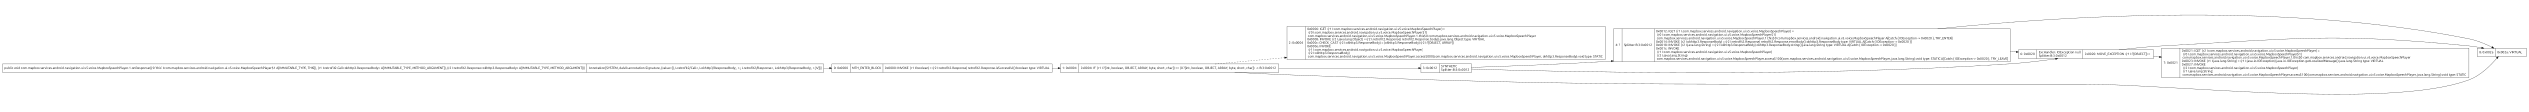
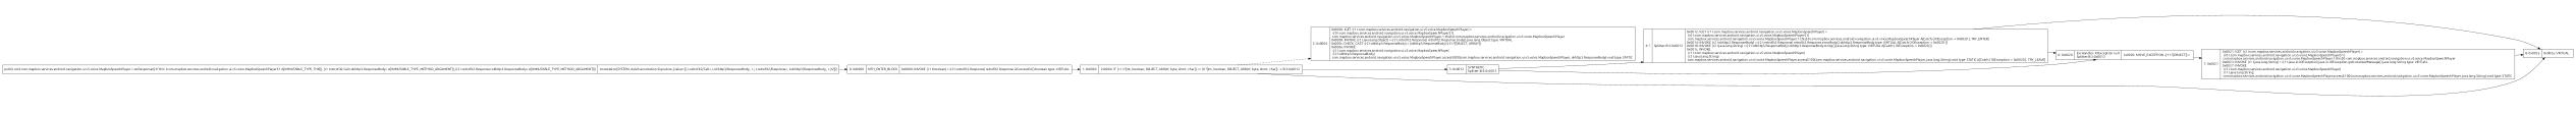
  digraph {
    fontname=Ubuntu
    rankdir=LR
    node [fontname=Ubuntu shape=record]
    edge [fontname=Ubuntu]
    n1 [label="{0\:\ 0x0000|MTH_ENTER_BLOCK\l|0x0000: INVOKE  (r1 I:boolean) = (r2 I:retrofit2.Response) retrofit2.Response.isSuccessful():boolean type: VIRTUAL \l}"]
    n2 [label="{1\:\ 0x0004|0x0004: IF  (r1 I:?[int, boolean, OBJECT, ARRAY, byte, short, char]) == (0 ?[int, boolean, OBJECT, ARRAY, byte, short, char])  \-\> B:3:0x0012 \l}"]
    n3 [label="{2\:\ 0x0006|0x0006: IGET  (r1 I:com.mapbox.services.android.navigation.ui.v5.voice.MapboxSpeechPlayer) = \l  (r0 I:com.mapbox.services.android.navigation.ui.v5.voice.MapboxSpeechPlayer$1)\l com.mapbox.services.android.navigation.ui.v5.voice.MapboxSpeechPlayer.1.this$0 com.mapbox.services.android.navigation.ui.v5.voice.MapboxSpeechPlayer \l0x0008: INVOKE  (r2 I:java.lang.Object) = (r2 I:retrofit2.Response) retrofit2.Response.body():java.lang.Object type: VIRTUAL \l0x000c: CHECK_CAST  (r2 I:okhttp3.ResponseBody) = (okhttp3.ResponseBody) (r2 I:?[OBJECT, ARRAY]) \l0x000e: INVOKE  \l  (r1 I:com.mapbox.services.android.navigation.ui.v5.voice.MapboxSpeechPlayer)\l  (r2 I:okhttp3.ResponseBody)\l com.mapbox.services.android.navigation.ui.v5.voice.MapboxSpeechPlayer.access$000(com.mapbox.services.android.navigation.ui.v5.voice.MapboxSpeechPlayer, okhttp3.ResponseBody):void type: STATIC \l}"]
    n4 [label="{3\:\ 0x0012|SYNTHETIC\lSplitter:B:3:0x0012\l}"]
    n5 [label="{8\:\ 0x002a|0x002a: VIRTUAL   \l}"]
    n6 [label="{4\:\ ?|Splitter:B:3:0x0012\l|0x0012: IGET  (r1 I:com.mapbox.services.android.navigation.ui.v5.voice.MapboxSpeechPlayer) = \l  (r0 I:com.mapbox.services.android.navigation.ui.v5.voice.MapboxSpeechPlayer$1)\l com.mapbox.services.android.navigation.ui.v5.voice.MapboxSpeechPlayer.1.this$0 com.mapbox.services.android.navigation.ui.v5.voice.MapboxSpeechPlayer A[Catch:\{ IOException \-\> 0x0020 \}, TRY_ENTER]\l0x0014: INVOKE  (r2 I:okhttp3.ResponseBody) = (r2 I:retrofit2.Response) retrofit2.Response.errorBody():okhttp3.ResponseBody type: VIRTUAL A[Catch:\{ IOException \-\> 0x0020 \}]\l0x0018: INVOKE  (r2 I:java.lang.String) = (r2 I:okhttp3.ResponseBody) okhttp3.ResponseBody.string():java.lang.String type: VIRTUAL A[Catch:\{ IOException \-\> 0x0020 \}]\l0x001c: INVOKE  \l  (r1 I:com.mapbox.services.android.navigation.ui.v5.voice.MapboxSpeechPlayer)\l  (r2 I:java.lang.String)\l com.mapbox.services.android.navigation.ui.v5.voice.MapboxSpeechPlayer.access$100(com.mapbox.services.android.navigation.ui.v5.voice.MapboxSpeechPlayer, java.lang.String):void type: STATIC A[Catch:\{ IOException \-\> 0x0020 \}, TRY_LEAVE]\l}"]
    n7 [label="{6\:\ 0x0020|ExcHandler: IOException null\lSplitter:B:3:0x0012\l|0x0020: MOVE_EXCEPTION  (r1 I:?[OBJECT]) =  \l}"]
    n8 [label="{7\:\ 0x0021|0x0021: IGET  (r2 I:com.mapbox.services.android.navigation.ui.v5.voice.MapboxSpeechPlayer) = \l  (r0 I:com.mapbox.services.android.navigation.ui.v5.voice.MapboxSpeechPlayer$1)\l com.mapbox.services.android.navigation.ui.v5.voice.MapboxSpeechPlayer.1.this$0 com.mapbox.services.android.navigation.ui.v5.voice.MapboxSpeechPlayer \l0x0023: INVOKE  (r1 I:java.lang.String) = (r1 I:java.io.IOException) java.io.IOException.getLocalizedMessage():java.lang.String type: VIRTUAL \l0x0027: INVOKE  \l  (r2 I:com.mapbox.services.android.navigation.ui.v5.voice.MapboxSpeechPlayer)\l  (r1 I:java.lang.String)\l com.mapbox.services.android.navigation.ui.v5.voice.MapboxSpeechPlayer.access$100(com.mapbox.services.android.navigation.ui.v5.voice.MapboxSpeechPlayer, java.lang.String):void type: STATIC \l}"]
    n9 [label="{public void com.mapbox.services.android.navigation.ui.v5.voice.MapboxSpeechPlayer.1.onResponse((r0 'this' I:com.mapbox.services.android.navigation.ui.v5.voice.MapboxSpeechPlayer$1 A[IMMUTABLE_TYPE, THIS]), (r1 I:retrofit2.Call\<okhttp3.ResponseBody\> A[IMMUTABLE_TYPE, METHOD_ARGUMENT]), (r2 I:retrofit2.Response\<okhttp3.ResponseBody\> A[IMMUTABLE_TYPE, METHOD_ARGUMENT]))  | Annotation[SYSTEM, dalvik.annotation.Signature, \{value=[(, Lretrofit2\/Call\<, Lokhttp3\/ResponseBody;, \>;, Lretrofit2\/Response\<, Lokhttp3\/ResponseBody;, \>;)V]\}]\l}"]
    n1 -> n2
    n2 -> n3 [style=dashed]
    n2 -> n4
    n2 -> n5
    n4 -> n6
    n4 -> n7
    n6 -> n5
    n6 -> n7
    n7 -> n8
-   n7 -> n5
+   n8 -> n5
    n9 -> n1
  }
